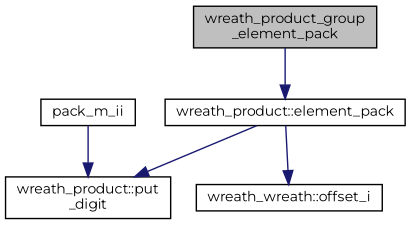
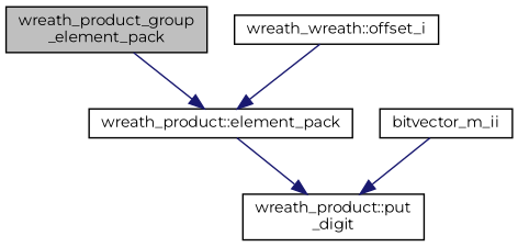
  digraph {
    fontname=Montserrat
    rankdir=TB
    node [color=black fillcolor=white fontname=Montserrat fontsize=10 shape=record style=filled]
    edge [color=midnightblue fontname=Montserrat fontsize=10 labelfontname=Helvetica labelfontsize=10 style=solid]
    n1 [fillcolor=grey75 fontcolor=black height=0.2 label="wreath_product_group\l_element_pack" width=0.4]
    n2 [height=0.2 label="wreath_product::element_pack" width=0.4]
    n3 [height=0.2 label="wreath_product::put\l_digit" width=0.4]
    n4 [height=0.2 label="wreath_wreath::offset_i" width=0.4]
-   n5 [height=0.2 label=pack_m_ii width=0.4]
+   n5 [height=0.2 label=bitvector_m_ii width=0.4]
    n1 -> n2
    n2 -> n3
-   n2 -> n4
+   n4 -> n2
    n5 -> n3
  }
